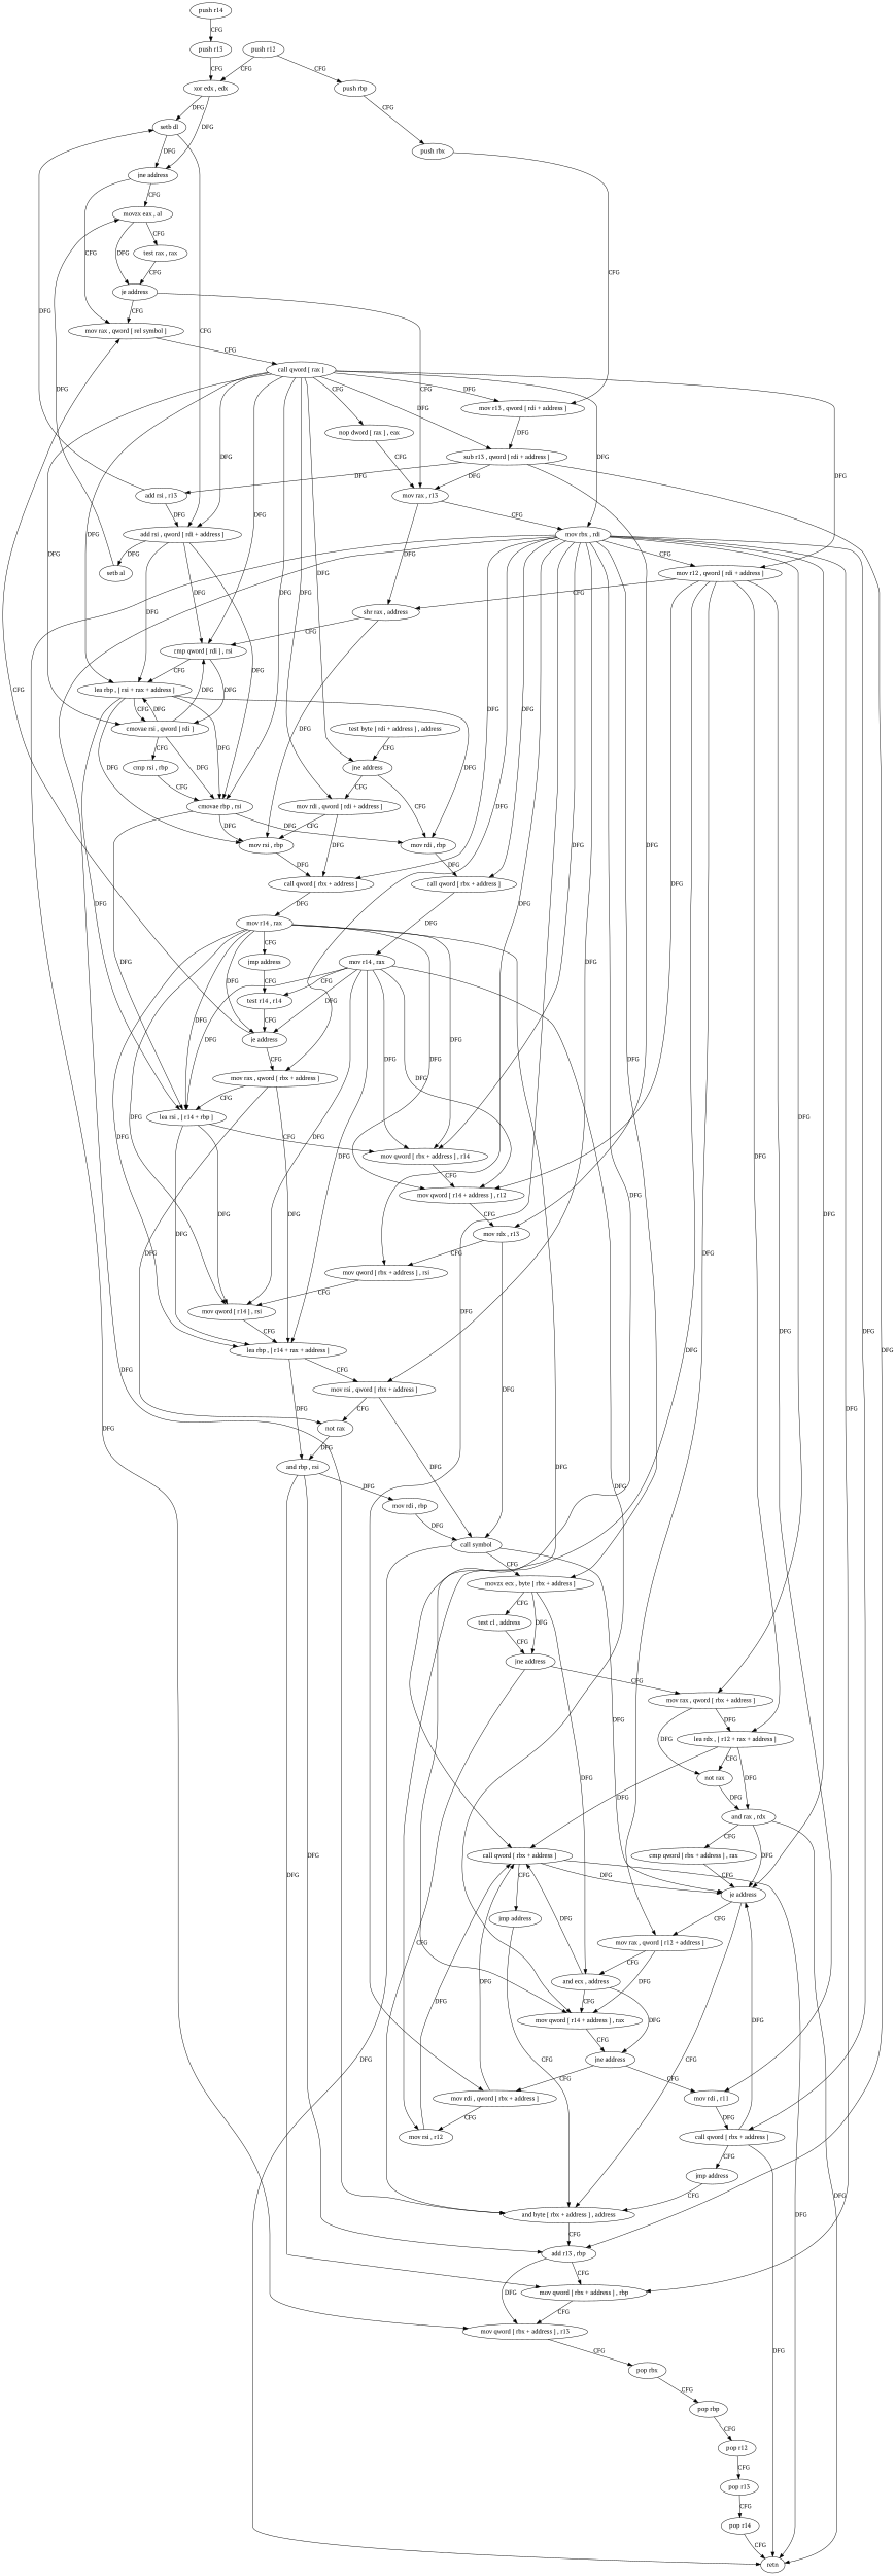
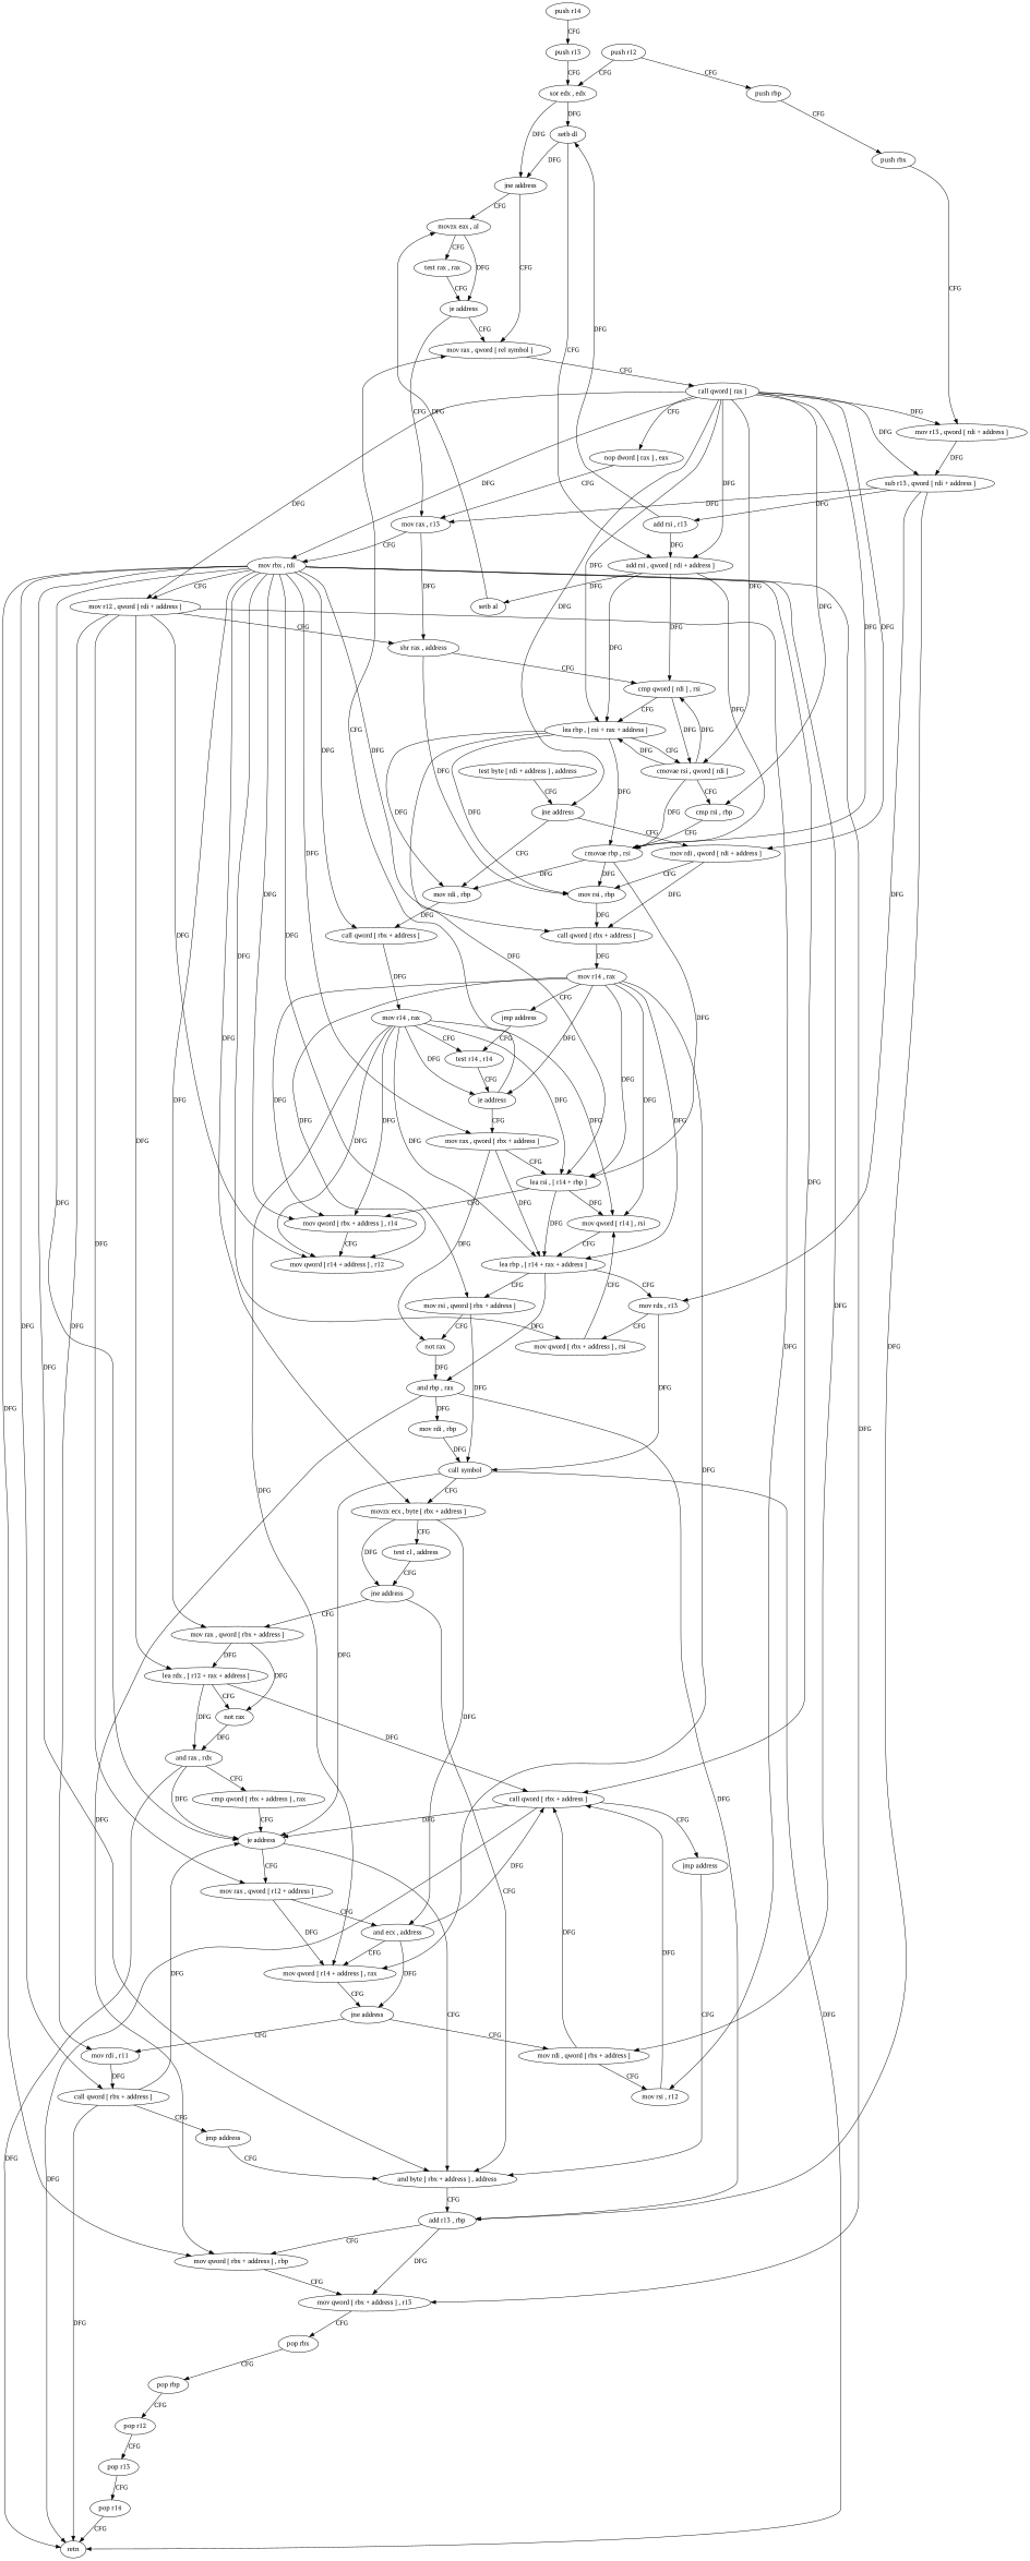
  digraph {
    fontname="PT Serif"
    node [fontname="PT Serif"]
    edge [fontname="PT Serif"]
    n1 [label="push r14"]
    n2 [label="push r13"]
    n3 [label="xor edx , edx"]
    n4 [label="setb dl"]
    n5 [label="jne address"]
    n6 [label="push r12"]
    n7 [label="push rbp"]
    n8 [label="add rsi , qword [ rdi + address ]"]
    n9 [label="movzx eax , al"]
    n10 [label="mov rax , qword [ rel symbol ]"]
    n11 [label="push rbx"]
    n12 [label="mov r13 , qword [ rdi + address ]"]
    n13 [label="sub r13 , qword [ rdi + address ]"]
    n14 [label="add rsi , r13"]
    n15 [label="mov rax , r13"]
    n16 [label="mov rdx , r13"]
    n17 [label="add r13 , rbp"]
    n18 [label="mov rbx , rdi"]
    n19 [label="shr rax , address"]
    n20 [label="mov qword [ rbx + address ] , rsi"]
    n21 [label="call symbol"]
    n22 [label="mov qword [ rbx + address ] , rbp"]
    n23 [label="mov qword [ rbx + address ] , r13"]
    n24 [label="setb al"]
    n25 [label="cmp qword [ rdi ] , rsi"]
    n26 [label="lea rbp , [ rsi + rax + address ]"]
    n27 [label="cmovae rbp , rsi"]
    n28 [label="cmovae rsi , qword [ rdi ]"]
    n29 [label="mov rsi , rbp"]
    n30 [label="lea rsi , [ r14 + rbp ]"]
    n31 [label="mov rdi , rbp"]
    n32 [label="test rax , rax"]
    n33 [label="je address"]
    n34 [label="call qword [ rax ]"]
    n35 [label="nop dword [ rax ] , eax"]
    n36 [label="mov rdi , qword [ rdi + address ]"]
    n37 [label="mov r12 , qword [ rdi + address ]"]
    n38 [label="jne address"]
    n39 [label="call qword [ rbx + address ]"]
    n40 [label="mov qword [ rbx + address ] , r14"]
    n41 [label="call qword [ rbx + address ]"]
    n42 [label="mov rax , qword [ rbx + address ]"]
    n43 [label="mov rsi , qword [ rbx + address ]"]
    n44 [label="movzx ecx , byte [ rbx + address ]"]
    n45 [label="and byte [ rbx + address ] , address"]
    n46 [label="mov rax , qword [ rbx + address ]"]
    n47 [label="je address"]
    n48 [label="mov rdi , qword [ rbx + address ]"]
    n49 [label="call qword [ rbx + address ]"]
    n50 [label="call qword [ rbx + address ]"]
    n51 [label="mov qword [ r14 + address ] , r12"]
    n52 [label="lea rdx , [ r12 + rax + address ]"]
    n53 [label="mov rax , qword [ r12 + address ]"]
    n54 [label="mov rdi , r11"]
    n55 [label="mov rsi , r12"]
    n56 [label="cmp rsi , rbp"]
    n57 [label="mov r14 , rax"]
    n58 [label="jmp address"]
    n59 [label="je address"]
    n60 [label="mov qword [ r14 ] , rsi"]
    n61 [label="lea rbp , [ r14 + rax + address ]"]
    n62 [label="mov qword [ r14 + address ] , rax"]
    n63 [label="test r14 , r14"]
-   n64 [label="and rbp , rsi"]
+   n64 [label="and rbp , rax"]
    n65 [label="jne address"]
    n66 [label="mov r14 , rax"]
    n67 [label="not rax"]
    n68 [label="test cl , address"]
    n69 [label="jne address"]
    n70 [label="and ecx , address"]
    n71 [label="not rax"]
    n72 [label="pop rbx"]
    n73 [label=retn]
    n74 [label="jmp address"]
    n75 [label="jmp address"]
    n76 [label="and rax , rdx"]
    n77 [label="test byte [ rdi + address ] , address"]
    n78 [label="mov rdi , rbp"]
    n79 [label="pop rbp"]
    n80 [label="pop r12"]
    n81 [label="pop r13"]
    n82 [label="pop r14"]
    n83 [label="cmp qword [ rbx + address ] , rax"]
    n1 -> n2 [label=CFG]
    n2 -> n3 [label=CFG]
    n3 -> n4 [label=DFG]
    n3 -> n5 [label=DFG]
    n4 -> n5 [label=DFG]
    n4 -> n8 [label=CFG]
    n5 -> n9 [label=CFG]
    n5 -> n10 [label=CFG]
    n6 -> n3 [label=CFG]
    n6 -> n7 [label=CFG]
    n7 -> n11 [label=CFG]
    n8 -> n24 [label=DFG]
    n8 -> n25 [label=DFG]
    n8 -> n26 [label=DFG]
    n8 -> n27 [label=DFG]
    n9 -> n32 [label=CFG]
    n9 -> n33 [label=DFG]
    n10 -> n34 [label=CFG]
    n11 -> n12 [label=CFG]
    n12 -> n13 [label=DFG]
    n13 -> n14 [label=DFG]
    n13 -> n15 [label=DFG]
    n13 -> n16 [label=DFG]
    n13 -> n17 [label=DFG]
    n14 -> n4 [label=DFG]
    n14 -> n8 [label=DFG]
    n15 -> n18 [label=CFG]
    n15 -> n19 [label=DFG]
    n16 -> n20 [label=CFG]
    n16 -> n21 [label=DFG]
    n17 -> n22 [label=CFG]
    n17 -> n23 [label=DFG]
    n18 -> n20 [label=DFG]
    n18 -> n22 [label=DFG]
    n18 -> n23 [label=DFG]
    n18 -> n37 [label=CFG]
    n18 -> n39 [label=DFG]
    n18 -> n40 [label=DFG]
    n18 -> n41 [label=DFG]
    n18 -> n42 [label=DFG]
    n18 -> n43 [label=DFG]
    n18 -> n44 [label=DFG]
    n18 -> n45 [label=DFG]
    n18 -> n46 [label=DFG]
    n18 -> n47 [label=DFG]
    n18 -> n48 [label=DFG]
    n18 -> n49 [label=DFG]
    n18 -> n50 [label=DFG]
    n19 -> n25 [label=CFG]
    n19 -> n29 [label=DFG]
    n20 -> n60 [label=CFG]
    n21 -> n44 [label=CFG]
    n21 -> n47 [label=DFG]
    n21 -> n73 [label=DFG]
    n22 -> n23 [label=CFG]
    n23 -> n72 [label=CFG]
    n24 -> n9 [label=DFG]
    n25 -> n26 [label=CFG]
    n25 -> n28 [label=DFG]
    n26 -> n27 [label=DFG]
    n26 -> n28 [label=CFG]
    n26 -> n29 [label=DFG]
    n26 -> n30 [label=DFG]
    n26 -> n31 [label=DFG]
    n27 -> n29 [label=DFG]
    n27 -> n30 [label=DFG]
    n27 -> n31 [label=DFG]
    n28 -> n25 [label=DFG]
    n28 -> n26 [label=DFG]
    n28 -> n27 [label=DFG]
    n28 -> n56 [label=CFG]
    n29 -> n39 [label=DFG]
    n30 -> n40 [label=CFG]
    n30 -> n60 [label=DFG]
    n30 -> n61 [label=DFG]
    n31 -> n41 [label=DFG]
    n32 -> n33 [label=CFG]
    n33 -> n10 [label=CFG]
    n33 -> n15 [label=CFG]
    n34 -> n8 [label=DFG]
    n34 -> n12 [label=DFG]
    n34 -> n13 [label=DFG]
    n34 -> n18 [label=DFG]
-   n34 -> n25 [label=DFG]
+   n34 -> n56 [label=DFG]
    n34 -> n26 [label=DFG]
    n34 -> n27 [label=DFG]
    n34 -> n28 [label=DFG]
    n34 -> n35 [label=CFG]
    n34 -> n36 [label=DFG]
    n34 -> n37 [label=DFG]
    n34 -> n38 [label=DFG]
    n35 -> n15 [label=CFG]
    n36 -> n29 [label=CFG]
    n36 -> n39 [label=DFG]
    n37 -> n19 [label=CFG]
    n37 -> n51 [label=DFG]
    n37 -> n52 [label=DFG]
    n37 -> n53 [label=DFG]
    n37 -> n54 [label=DFG]
    n37 -> n55 [label=DFG]
    n38 -> n31 [label=CFG]
    n38 -> n36 [label=CFG]
    n39 -> n57 [label=DFG]
    n40 -> n51 [label=CFG]
    n41 -> n66 [label=DFG]
    n42 -> n30 [label=CFG]
    n42 -> n61 [label=DFG]
    n42 -> n67 [label=DFG]
    n43 -> n21 [label=DFG]
    n43 -> n67 [label=CFG]
    n44 -> n68 [label=CFG]
    n44 -> n69 [label=DFG]
    n44 -> n70 [label=DFG]
    n45 -> n17 [label=CFG]
    n46 -> n52 [label=DFG]
    n46 -> n71 [label=DFG]
    n47 -> n45 [label=CFG]
    n47 -> n53 [label=CFG]
    n48 -> n49 [label=DFG]
    n48 -> n55 [label=CFG]
    n49 -> n47 [label=DFG]
    n49 -> n73 [label=DFG]
    n49 -> n74 [label=CFG]
    n50 -> n47 [label=DFG]
    n50 -> n73 [label=DFG]
    n50 -> n75 [label=CFG]
-   n51 -> n16 [label=CFG]
+   n61 -> n16 [label=CFG]
    n52 -> n49 [label=DFG]
    n52 -> n71 [label=CFG]
    n52 -> n76 [label=DFG]
    n53 -> n62 [label=DFG]
    n53 -> n70 [label=CFG]
    n54 -> n50 [label=DFG]
    n55 -> n49 [label=DFG]
    n56 -> n27 [label=CFG]
    n57 -> n30 [label=DFG]
    n57 -> n40 [label=DFG]
    n57 -> n51 [label=DFG]
    n57 -> n58 [label=CFG]
    n57 -> n59 [label=DFG]
    n57 -> n60 [label=DFG]
    n57 -> n61 [label=DFG]
    n57 -> n62 [label=DFG]
    n58 -> n63 [label=CFG]
    n59 -> n10 [label=CFG]
    n59 -> n42 [label=CFG]
    n60 -> n61 [label=CFG]
    n61 -> n43 [label=CFG]
    n61 -> n64 [label=DFG]
    n62 -> n65 [label=CFG]
    n63 -> n59 [label=CFG]
    n64 -> n17 [label=DFG]
    n64 -> n22 [label=DFG]
    n64 -> n78 [label=DFG]
    n65 -> n48 [label=CFG]
    n65 -> n54 [label=CFG]
    n66 -> n30 [label=DFG]
    n66 -> n40 [label=DFG]
    n66 -> n51 [label=DFG]
    n66 -> n59 [label=DFG]
    n66 -> n60 [label=DFG]
    n66 -> n61 [label=DFG]
    n66 -> n62 [label=DFG]
    n66 -> n63 [label=CFG]
    n67 -> n64 [label=DFG]
    n68 -> n69 [label=CFG]
    n69 -> n45 [label=CFG]
    n69 -> n46 [label=CFG]
    n70 -> n49 [label=DFG]
    n70 -> n62 [label=CFG]
    n70 -> n65 [label=DFG]
    n71 -> n76 [label=DFG]
    n72 -> n79 [label=CFG]
    n74 -> n45 [label=CFG]
    n75 -> n45 [label=CFG]
    n76 -> n47 [label=DFG]
    n76 -> n73 [label=DFG]
    n76 -> n83 [label=CFG]
    n77 -> n38 [label=CFG]
    n78 -> n21 [label=DFG]
    n79 -> n80 [label=CFG]
    n80 -> n81 [label=CFG]
    n81 -> n82 [label=CFG]
    n82 -> n73 [label=CFG]
    n83 -> n47 [label=CFG]
  }
